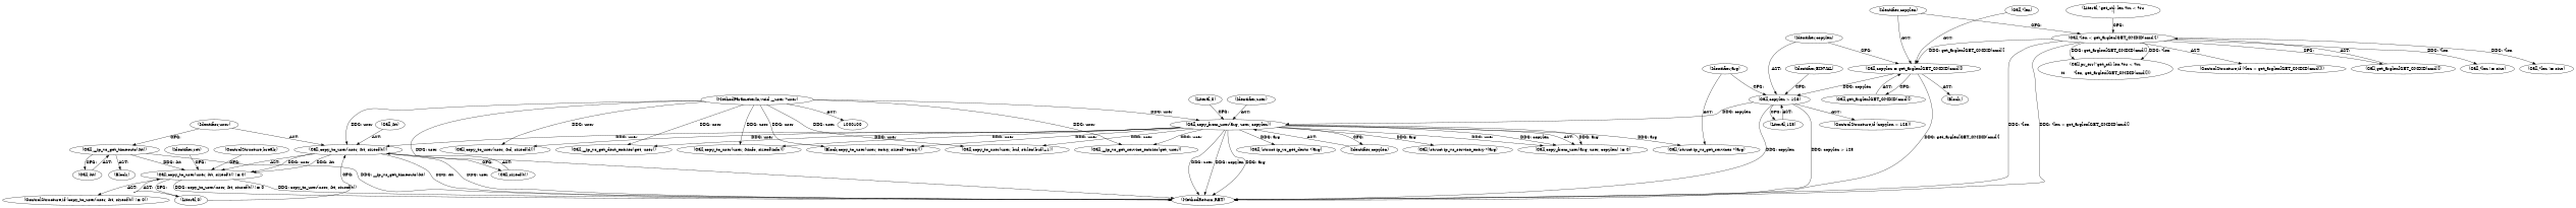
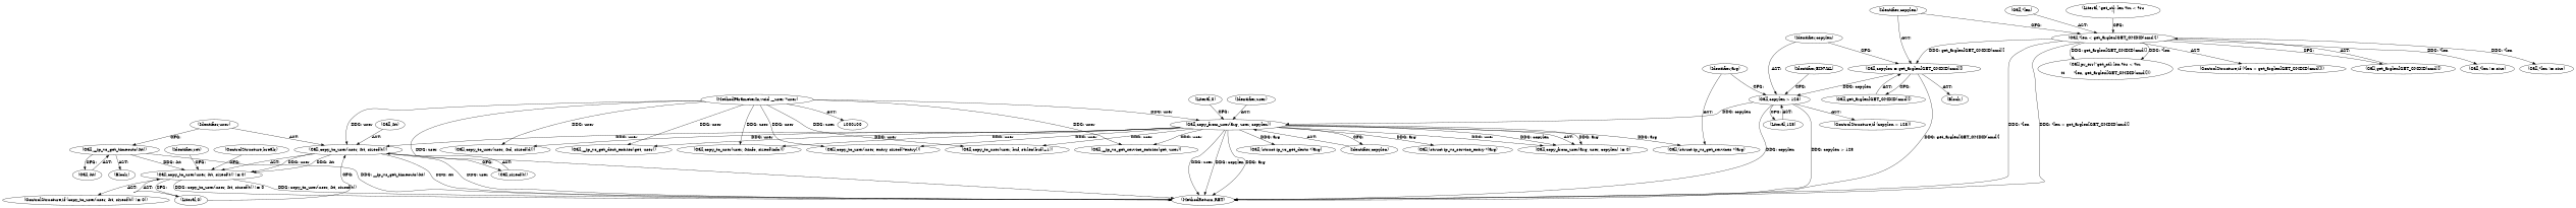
  digraph {
    n1 [label="(Call,copy_to_user(user, &t, sizeof(t)))"]
    n2 [label="(Call,copy_to_user(user, &t, sizeof(t)) != 0)"]
    n3 [label="(MethodReturn,RET)"]
    n4 [label="(Call,sizeof(t))"]
    n5 [label="(ControlStructure,if (copy_to_user(user, &t, sizeof(t)) != 0))"]
    n6 [label="(Literal,0)"]
    n7 [label="(Call,copy_from_user(arg, user, copylen))"]
    n8 [label="(Call,(struct ip_vs_get_dests *)arg)"]
    n9 [label="(Call,__ip_vs_get_service_entries(get, user))"]
    n10 [label="(Call,(struct ip_vs_get_services *)arg)"]
    n11 [label="(Call,copy_to_user(user, &d, sizeof(d)))"]
    n12 [label="(Call,copy_to_user(user, &info, sizeof(info)))"]
    n13 [label="(Identifier,copylen)"]
    n14 [label="(Call,(struct ip_vs_service_entry *)arg)"]
-   n15 [label="(Block,copy_to_user(user, entry, sizeof(*entry)))"]
+   n15 [label="(Call,copy_to_user(user, entry, sizeof(*entry)))"]
    n16 [label="(Call,copy_from_user(arg, user, copylen) != 0)"]
    n17 [label="(Call,__ip_vs_get_dest_entries(get, user))"]
    n18 [label="(Call,copy_to_user(user, buf, strlen(buf)+1))"]
    n19 [label="(MethodParameterIn,void __user *user)"]
    1000100
    n21 [label="(Call,copylen > 128)"]
    n22 [label="(ControlStructure,if (copylen > 128))"]
    n23 [label="(Literal,128)"]
    n24 [label="(Call,copylen = get_arglen[GET_CMDID(cmd)])"]
    n25 [label="(Block,)"]
    n26 [label="(Call,get_arglen[GET_CMDID(cmd)])"]
    n27 [label="(Call,*len < get_arglen[GET_CMDID(cmd)])"]
    n28 [label="(Call,pr_err(\"get_ctl: len %u < %u\n\",\n \t\t       *len, get_arglen[GET_CMDID(cmd)]))"]
    n29 [label="(ControlStructure,if (*len < get_arglen[GET_CMDID(cmd)]))"]
    n30 [label="(Call,get_arglen[GET_CMDID(cmd)])"]
    n31 [label="(Call,*len != size)"]
    n32 [label="(Call,*len != size)"]
    n33 [label="(Call,__ip_vs_get_timeouts(&t))"]
    n34 [label="(Block,)"]
    n35 [label="(Call,&t)"]
    n36 [label="(Identifier,user)"]
    n37 [label="(Identifier,user)"]
    n38 [label="(Identifier,copylen)"]
    n39 [label="(Identifier,arg)"]
    n40 [label="(Call,&t)"]
    n41 [label="(Identifier,ret)"]
    n42 [label="(Literal,\"get_ctl: len %u < %u\n\")"]
    n43 [label="(Identifier,copylen)"]
    n44 [label="(Identifier,EINVAL)"]
    n45 [label="(ControlStructure,break;)"]
    n46 [label="(Literal,0)"]
    n47 [label="(Call,*len)"]
    n1 -> n2 [label="AST: "]
    n1 -> n2 [label="DDG: user"]
    n1 -> n2 [label="DDG: &t"]
    n1 -> n3 [label="DDG: user"]
    n1 -> n3 [label="DDG: &t"]
    n1 -> n4 [label="CFG: "]
    n2 -> n3 [label="DDG: copy_to_user(user, &t, sizeof(t)) != 0"]
    n2 -> n3 [label="DDG: copy_to_user(user, &t, sizeof(t))"]
    n2 -> n5 [label="AST: "]
    n2 -> n6 [label="CFG: "]
    n4 -> n1 [label="AST: "]
    n6 -> n1 [label="CFG: "]
    n6 -> n2 [label="AST: "]
    n7 -> n1 [label="DDG: user"]
    n7 -> n3 [label="DDG: copylen"]
    n7 -> n3 [label="DDG: arg"]
    n7 -> n3 [label="DDG: user"]
    n7 -> n8 [label="DDG: arg"]
    n7 -> n9 [label="DDG: user"]
    n7 -> n10 [label="DDG: arg"]
    n7 -> n11 [label="DDG: user"]
    n7 -> n12 [label="DDG: user"]
    n7 -> n13 [label="CFG: "]
    n7 -> n14 [label="DDG: arg"]
    n7 -> n15 [label="DDG: user"]
    n7 -> n16 [label="AST: "]
    n7 -> n16 [label="DDG: arg"]
    n7 -> n16 [label="DDG: user"]
    n7 -> n16 [label="DDG: copylen"]
    n7 -> n17 [label="DDG: user"]
    n7 -> n18 [label="DDG: user"]
    n13 -> n7 [label="AST: "]
    n19 -> n1 [label="DDG: user"]
    n19 -> n3 [label="DDG: user"]
    n19 -> n7 [label="DDG: user"]
    n19 -> n9 [label="DDG: user"]
    n19 -> n11 [label="DDG: user"]
    n19 -> n12 [label="DDG: user"]
    n19 -> n15 [label="DDG: user"]
    n19 -> n17 [label="DDG: user"]
    n19 -> n18 [label="DDG: user"]
    n19 -> 1000100 [label="AST: "]
    n21 -> n3 [label="DDG: copylen > 128"]
    n21 -> n3 [label="DDG: copylen"]
    n21 -> n7 [label="DDG: copylen"]
    n21 -> n22 [label="AST: "]
    n21 -> n23 [label="CFG: "]
    n23 -> n21 [label="AST: "]
    n24 -> n3 [label="DDG: get_arglen[GET_CMDID(cmd)]"]
    n24 -> n21 [label="DDG: copylen"]
    n24 -> n25 [label="AST: "]
    n24 -> n26 [label="CFG: "]
    n26 -> n24 [label="AST: "]
    n27 -> n3 [label="DDG: *len"]
    n27 -> n3 [label="DDG: *len < get_arglen[GET_CMDID(cmd)]"]
    n27 -> n24 [label="DDG: get_arglen[GET_CMDID(cmd)]"]
    n27 -> n28 [label="DDG: *len"]
    n27 -> n28 [label="DDG: get_arglen[GET_CMDID(cmd)]"]
    n27 -> n29 [label="AST: "]
    n27 -> n30 [label="CFG: "]
    n27 -> n31 [label="DDG: *len"]
    n27 -> n32 [label="DDG: *len"]
    n30 -> n27 [label="AST: "]
    n33 -> n2 [label="DDG: &t"]
    n33 -> n3 [label="DDG: __ip_vs_get_timeouts(&t)"]
    n33 -> n34 [label="AST: "]
    n33 -> n35 [label="CFG: "]
    n35 -> n33 [label="AST: "]
    n36 -> n7 [label="AST: "]
    n37 -> n1 [label="AST: "]
    n37 -> n33 [label="CFG: "]
    n38 -> n21 [label="AST: "]
    n38 -> n24 [label="CFG: "]
    n39 -> n10 [label="AST: "]
    n39 -> n21 [label="CFG: "]
    n40 -> n1 [label="AST: "]
    n41 -> n2 [label="CFG: "]
    n42 -> n27 [label="CFG: "]
    n43 -> n24 [label="AST: "]
    n43 -> n27 [label="CFG: "]
    n44 -> n21 [label="CFG: "]
    n45 -> n2 [label="CFG: "]
    n46 -> n7 [label="CFG: "]
-   n47 -> n24 [label="AST: "]
+   n47 -> n27 [label="AST: "]
  }
